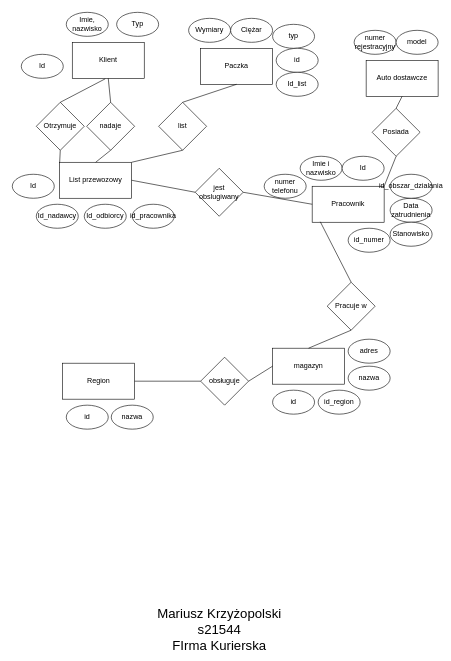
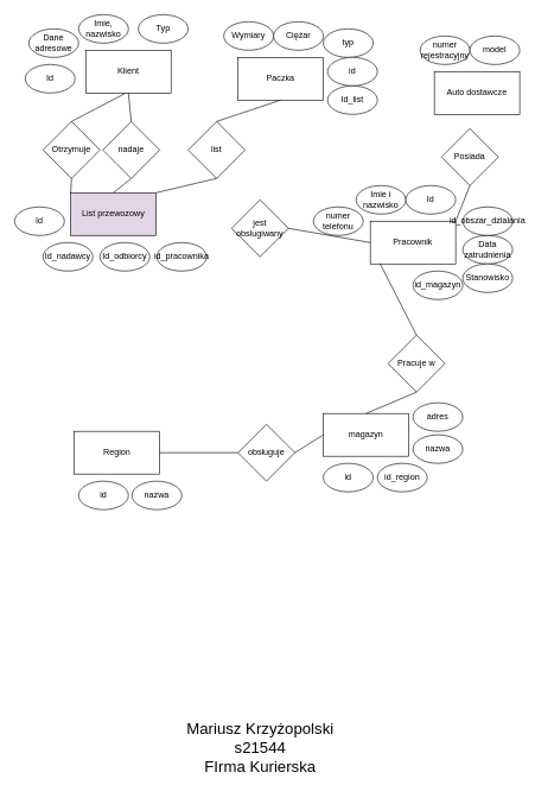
  <mxCell id="0" />
  <mxCell id="1" parent="0" />
  <mxCell id="2" value="Otrzymuje" style="rhombus;whiteSpace=wrap;html=1;" parent="1" vertex="1"><mxGeometry x="60" y="170" width="80" height="80" as="geometry" /></mxCell>
  <mxCell id="3" value="Klient" style="rounded=0;whiteSpace=wrap;html=1;" parent="1" vertex="1"><mxGeometry x="120" y="70" width="120" height="60" as="geometry" /></mxCell>
  <mxCell id="4" value="nadaje" style="rhombus;whiteSpace=wrap;html=1;" parent="1" vertex="1"><mxGeometry x="144" y="170" width="80" height="80" as="geometry" /></mxCell>
  <mxCell id="5" value="" style="endArrow=none;html=1;entryX=0.5;entryY=1;entryDx=0;entryDy=0;exitX=0.5;exitY=0;exitDx=0;exitDy=0;" parent="1" source="4" target="3" edge="1"><mxGeometry width="50" height="50" relative="1" as="geometry"><mxPoint x="220" y="310" as="sourcePoint" /><mxPoint x="270" y="260" as="targetPoint" /></mxGeometry></mxCell>
- <mxCell id="6" value="List przewozowy" style="rounded=0;whiteSpace=wrap;html=1;" parent="1" vertex="1"><mxGeometry x="99" y="270" width="120" height="60" as="geometry" /></mxCell>
+ <mxCell id="6" value="List przewozowy" style="rounded=0;whiteSpace=wrap;html=1;fillColor=#e1d5e7;" parent="1" vertex="1"><mxGeometry x="99" y="270" width="120" height="60" as="geometry" /></mxCell>
  <mxCell id="7" value="list" style="rhombus;whiteSpace=wrap;html=1;" parent="1" vertex="1"><mxGeometry x="264" y="170" width="80" height="80" as="geometry" /></mxCell>
  <mxCell id="8" value="Paczka" style="rounded=0;whiteSpace=wrap;html=1;" parent="1" vertex="1"><mxGeometry x="334" y="80" width="120" height="60" as="geometry" /></mxCell>
  <mxCell id="9" value="" style="endArrow=none;html=1;entryX=0.5;entryY=1;entryDx=0;entryDy=0;exitX=0.5;exitY=0;exitDx=0;exitDy=0;" parent="1" source="7" target="8" edge="1"><mxGeometry width="50" height="50" relative="1" as="geometry"><mxPoint x="220" y="210" as="sourcePoint" /><mxPoint x="270" y="160" as="targetPoint" /></mxGeometry></mxCell>
  <mxCell id="10" value="" style="endArrow=none;html=1;entryX=0.5;entryY=1;entryDx=0;entryDy=0;exitX=0;exitY=0;exitDx=0;exitDy=0;" parent="1" source="6" target="2" edge="1"><mxGeometry width="50" height="50" relative="1" as="geometry"><mxPoint x="220" y="210" as="sourcePoint" /><mxPoint x="270" y="160" as="targetPoint" /></mxGeometry></mxCell>
  <mxCell id="11" value="" style="endArrow=none;html=1;entryX=0.5;entryY=1;entryDx=0;entryDy=0;exitX=0.5;exitY=0;exitDx=0;exitDy=0;" parent="1" source="6" target="4" edge="1"><mxGeometry width="50" height="50" relative="1" as="geometry"><mxPoint x="220" y="210" as="sourcePoint" /><mxPoint x="270" y="160" as="targetPoint" /></mxGeometry></mxCell>
  <mxCell id="12" value="" style="endArrow=none;html=1;entryX=0.5;entryY=1;entryDx=0;entryDy=0;exitX=1;exitY=0;exitDx=0;exitDy=0;" parent="1" source="6" target="7" edge="1"><mxGeometry width="50" height="50" relative="1" as="geometry"><mxPoint x="220" y="210" as="sourcePoint" /><mxPoint x="270" y="160" as="targetPoint" /></mxGeometry></mxCell>
  <mxCell id="13" value="Pracownik" style="rounded=0;whiteSpace=wrap;html=1;" parent="1" vertex="1"><mxGeometry x="520" y="310" width="120" height="60" as="geometry" /></mxCell>
  <mxCell id="14" value="Posiada" style="rhombus;whiteSpace=wrap;html=1;" parent="1" vertex="1"><mxGeometry x="620" y="180" width="80" height="80" as="geometry" /></mxCell>
  <mxCell id="15" value="Auto dostawcze" style="rounded=0;whiteSpace=wrap;html=1;" parent="1" vertex="1"><mxGeometry x="610" y="100" width="120" height="60" as="geometry" /></mxCell>
- <mxCell id="16" value="" style="endArrow=none;html=1;entryX=0.5;entryY=1;entryDx=0;entryDy=0;exitX=0.5;exitY=0;exitDx=0;exitDy=0;" parent="1" source="14" target="15" edge="1"><mxGeometry width="50" height="50" relative="1" as="geometry"><mxPoint x="480" y="210" as="sourcePoint" /><mxPoint x="530" y="160" as="targetPoint" /></mxGeometry></mxCell>
  <mxCell id="17" value="" style="endArrow=none;html=1;entryX=0.5;entryY=1;entryDx=0;entryDy=0;exitX=1;exitY=0;exitDx=0;exitDy=0;" parent="1" source="13" target="14" edge="1"><mxGeometry width="50" height="50" relative="1" as="geometry"><mxPoint x="480" y="210" as="sourcePoint" /><mxPoint x="530" y="160" as="targetPoint" /></mxGeometry></mxCell>
  <mxCell id="18" value="Pracuje w" style="rhombus;whiteSpace=wrap;html=1;" parent="1" vertex="1"><mxGeometry x="545" y="470" width="80" height="80" as="geometry" /></mxCell>
  <mxCell id="19" value="magazyn" style="rounded=0;whiteSpace=wrap;html=1;" parent="1" vertex="1"><mxGeometry x="454" y="580" width="120" height="60" as="geometry" /></mxCell>
  <mxCell id="20" value="" style="endArrow=none;html=1;exitX=0.5;exitY=0;exitDx=0;exitDy=0;entryX=0.113;entryY=0.986;entryDx=0;entryDy=0;entryPerimeter=0;" parent="1" source="18" target="13" edge="1"><mxGeometry width="50" height="50" relative="1" as="geometry"><mxPoint x="400" y="510" as="sourcePoint" /><mxPoint x="700" y="440" as="targetPoint" /></mxGeometry></mxCell>
  <mxCell id="21" value="" style="endArrow=none;html=1;entryX=0.5;entryY=1;entryDx=0;entryDy=0;exitX=0.5;exitY=0;exitDx=0;exitDy=0;" parent="1" source="19" target="18" edge="1"><mxGeometry width="50" height="50" relative="1" as="geometry"><mxPoint x="400" y="510" as="sourcePoint" /><mxPoint x="450" y="460" as="targetPoint" /></mxGeometry></mxCell>
  <mxCell id="22" value="Region" style="rounded=0;whiteSpace=wrap;html=1;" parent="1" vertex="1"><mxGeometry x="104" y="605" width="120" height="60" as="geometry" /></mxCell>
  <mxCell id="23" value="obsługuje" style="rhombus;whiteSpace=wrap;html=1;" parent="1" vertex="1"><mxGeometry x="334" y="595" width="80" height="80" as="geometry" /></mxCell>
  <mxCell id="24" value="" style="endArrow=none;html=1;exitX=1;exitY=0.5;exitDx=0;exitDy=0;entryX=0;entryY=0.5;entryDx=0;entryDy=0;" parent="1" source="22" target="23" edge="1"><mxGeometry width="50" height="50" relative="1" as="geometry"><mxPoint x="260" y="510" as="sourcePoint" /><mxPoint x="310" y="460" as="targetPoint" /></mxGeometry></mxCell>
  <mxCell id="25" value="" style="endArrow=none;html=1;exitX=1;exitY=0.5;exitDx=0;exitDy=0;entryX=0;entryY=0.5;entryDx=0;entryDy=0;" parent="1" source="23" target="19" edge="1"><mxGeometry width="50" height="50" relative="1" as="geometry"><mxPoint x="260" y="510" as="sourcePoint" /><mxPoint x="310" y="460" as="targetPoint" /></mxGeometry></mxCell>
  <mxCell id="26" value="Id" style="ellipse;whiteSpace=wrap;html=1;" parent="1" vertex="1"><mxGeometry x="35" y="90" width="70" height="40" as="geometry" /></mxCell>
+ <mxCell id="27" value="Dane adresowe" style="ellipse;whiteSpace=wrap;html=1;" parent="1" vertex="1"><mxGeometry x="40" y="40" width="70" height="40" as="geometry" /></mxCell>
  <mxCell id="28" value="Imie, nazwisko" style="ellipse;whiteSpace=wrap;html=1;" parent="1" vertex="1"><mxGeometry x="110" y="20" width="70" height="40" as="geometry" /></mxCell>
  <mxCell id="29" value="" style="endArrow=none;html=1;exitX=0.5;exitY=0;exitDx=0;exitDy=0;entryX=0.458;entryY=1.014;entryDx=0;entryDy=0;entryPerimeter=0;" parent="1" source="2" target="3" edge="1"><mxGeometry width="50" height="50" relative="1" as="geometry"><mxPoint x="170" y="160" as="sourcePoint" /><mxPoint x="220" y="110" as="targetPoint" /></mxGeometry></mxCell>
  <mxCell id="30" value="Typ" style="ellipse;whiteSpace=wrap;html=1;" parent="1" vertex="1"><mxGeometry x="194" y="20" width="70" height="40" as="geometry" /></mxCell>
  <mxCell id="31" value="Wymiary" style="ellipse;whiteSpace=wrap;html=1;" parent="1" vertex="1"><mxGeometry x="314" y="30" width="70" height="40" as="geometry" /></mxCell>
  <mxCell id="32" value="Ciężar" style="ellipse;whiteSpace=wrap;html=1;" parent="1" vertex="1"><mxGeometry x="384" y="30" width="70" height="40" as="geometry" /></mxCell>
  <mxCell id="33" value="typ" style="ellipse;whiteSpace=wrap;html=1;" parent="1" vertex="1"><mxGeometry x="454" y="40" width="70" height="40" as="geometry" /></mxCell>
  <mxCell id="34" style="edgeStyle=orthogonalEdgeStyle;rounded=0;orthogonalLoop=1;jettySize=auto;html=1;exitX=0.5;exitY=1;exitDx=0;exitDy=0;" edge="1" parent="1" source="35" target="36"><mxGeometry relative="1" as="geometry" /></mxCell>
  <mxCell id="35" value="id" style="ellipse;whiteSpace=wrap;html=1;" parent="1" vertex="1"><mxGeometry x="460" y="80" width="70" height="40" as="geometry" /></mxCell>
  <mxCell id="36" value="Id_list" style="ellipse;whiteSpace=wrap;html=1;" parent="1" vertex="1"><mxGeometry x="460" y="120" width="70" height="40" as="geometry" /></mxCell>
  <mxCell id="37" value="Id" style="ellipse;whiteSpace=wrap;html=1;" parent="1" vertex="1"><mxGeometry x="20" y="290" width="70" height="40" as="geometry" /></mxCell>
  <mxCell id="38" value="Id_nadawcy" style="ellipse;whiteSpace=wrap;html=1;" parent="1" vertex="1"><mxGeometry x="60" y="340" width="70" height="40" as="geometry" /></mxCell>
  <mxCell id="39" value="Id_odbiorcy" style="ellipse;whiteSpace=wrap;html=1;" parent="1" vertex="1"><mxGeometry x="140" y="340" width="70" height="40" as="geometry" /></mxCell>
  <mxCell id="40" value="jest obslugiwany" style="rhombus;whiteSpace=wrap;html=1;" parent="1" vertex="1"><mxGeometry x="325" y="280" width="80" height="80" as="geometry" /></mxCell>
- <mxCell id="41" value="" style="endArrow=none;html=1;entryX=0;entryY=0.5;entryDx=0;entryDy=0;exitX=1;exitY=0.5;exitDx=0;exitDy=0;" parent="1" source="6" target="40" edge="1"><mxGeometry width="50" height="50" relative="1" as="geometry"><mxPoint x="430" y="360" as="sourcePoint" /><mxPoint x="480" y="310" as="targetPoint" /></mxGeometry></mxCell>
  <mxCell id="42" value="numer rejestracyjny" style="ellipse;whiteSpace=wrap;html=1;" parent="1" vertex="1"><mxGeometry x="590" y="50" width="70" height="40" as="geometry" /></mxCell>
  <mxCell id="43" value="model" style="ellipse;whiteSpace=wrap;html=1;" parent="1" vertex="1"><mxGeometry x="660" y="50" width="70" height="40" as="geometry" /></mxCell>
  <mxCell id="44" value="Imie i nazwisko" style="ellipse;whiteSpace=wrap;html=1;" parent="1" vertex="1"><mxGeometry x="500" y="260" width="70" height="40" as="geometry" /></mxCell>
  <mxCell id="45" value="Data zatrudnienia" style="ellipse;whiteSpace=wrap;html=1;" parent="1" vertex="1"><mxGeometry x="650" y="330" width="70" height="40" as="geometry" /></mxCell>
  <mxCell id="46" value="Stanowisko" style="ellipse;whiteSpace=wrap;html=1;" parent="1" vertex="1"><mxGeometry x="650" y="370" width="70" height="40" as="geometry" /></mxCell>
  <mxCell id="47" value="numer telefonu" style="ellipse;whiteSpace=wrap;html=1;" parent="1" vertex="1"><mxGeometry x="440" y="290" width="70" height="40" as="geometry" /></mxCell>
  <mxCell id="48" value="Id" style="ellipse;whiteSpace=wrap;html=1;" parent="1" vertex="1"><mxGeometry x="570" y="260" width="70" height="40" as="geometry" /></mxCell>
- <mxCell id="49" value="id_numer" style="ellipse;whiteSpace=wrap;html=1;" parent="1" vertex="1"><mxGeometry x="580" y="380" width="70" height="40" as="geometry" /></mxCell>
+ <mxCell id="49" value="id_magazyn" style="ellipse;whiteSpace=wrap;html=1;" parent="1" vertex="1"><mxGeometry x="580" y="380" width="70" height="40" as="geometry" /></mxCell>
  <mxCell id="50" value="id_obszar_dzialania" style="ellipse;whiteSpace=wrap;html=1;" parent="1" vertex="1"><mxGeometry x="650" y="290" width="70" height="40" as="geometry" /></mxCell>
  <mxCell id="51" value="id" style="ellipse;whiteSpace=wrap;html=1;" parent="1" vertex="1"><mxGeometry x="454" y="650" width="70" height="40" as="geometry" /></mxCell>
  <mxCell id="52" value="id_region" style="ellipse;whiteSpace=wrap;html=1;" parent="1" vertex="1"><mxGeometry x="530" y="650" width="70" height="40" as="geometry" /></mxCell>
  <mxCell id="53" value="nazwa" style="ellipse;whiteSpace=wrap;html=1;" parent="1" vertex="1"><mxGeometry x="580" y="610" width="70" height="40" as="geometry" /></mxCell>
  <mxCell id="54" value="adres" style="ellipse;whiteSpace=wrap;html=1;" parent="1" vertex="1"><mxGeometry x="580" y="565" width="70" height="40" as="geometry" /></mxCell>
  <mxCell id="55" value="id" style="ellipse;whiteSpace=wrap;html=1;" parent="1" vertex="1"><mxGeometry x="110" y="675" width="70" height="40" as="geometry" /></mxCell>
  <mxCell id="56" value="nazwa" style="ellipse;whiteSpace=wrap;html=1;" parent="1" vertex="1"><mxGeometry x="185" y="675" width="70" height="40" as="geometry" /></mxCell>
  <mxCell id="57" value="&lt;font style=&quot;font-size: 22px&quot;&gt;Mariusz Krzyżopolski&lt;br&gt;s21544&lt;br&gt;FIrma Kurierska&lt;/font&gt;" style="text;html=1;resizable=0;autosize=1;align=center;verticalAlign=middle;points=[];fillColor=none;strokeColor=none;rounded=0;" parent="1" vertex="1"><mxGeometry x="255" y="1020" width="220" height="60" as="geometry" /></mxCell>
  <mxCell id="58" value="" style="endArrow=none;html=1;entryX=1;entryY=0.5;entryDx=0;entryDy=0;exitX=0;exitY=0.5;exitDx=0;exitDy=0;" edge="1" parent="1" source="13" target="40"><mxGeometry width="50" height="50" relative="1" as="geometry"><mxPoint x="460" y="320" as="sourcePoint" /><mxPoint x="420" y="460" as="targetPoint" /></mxGeometry></mxCell>
  <mxCell id="59" value="id_pracownika" style="ellipse;whiteSpace=wrap;html=1;" vertex="1" parent="1"><mxGeometry x="220" y="340" width="70" height="40" as="geometry" /></mxCell>
